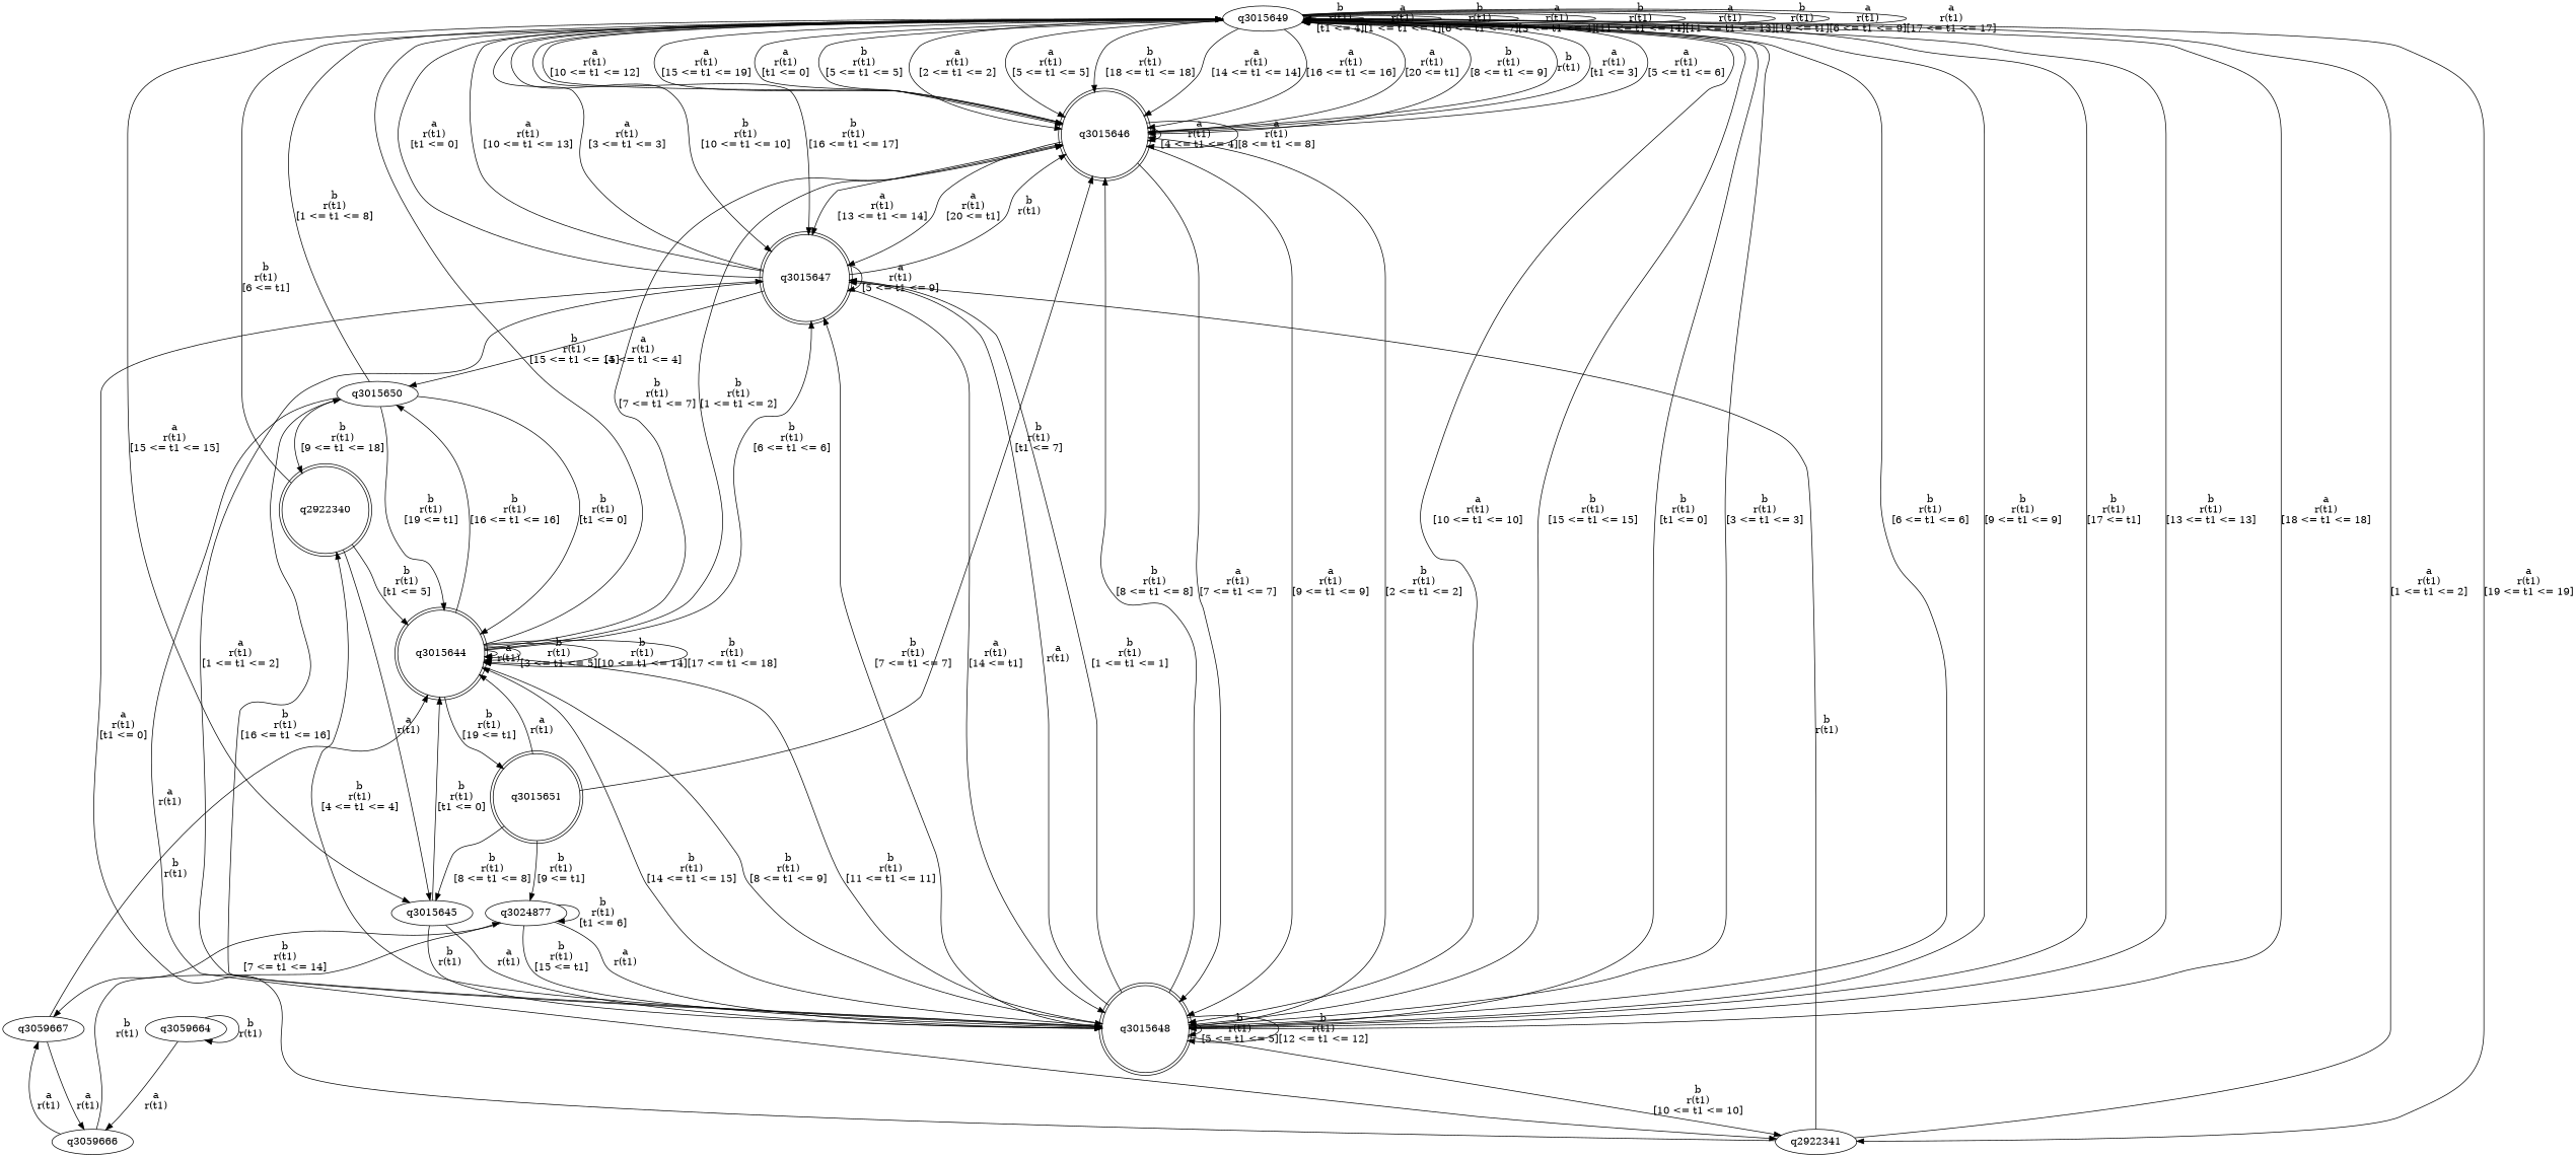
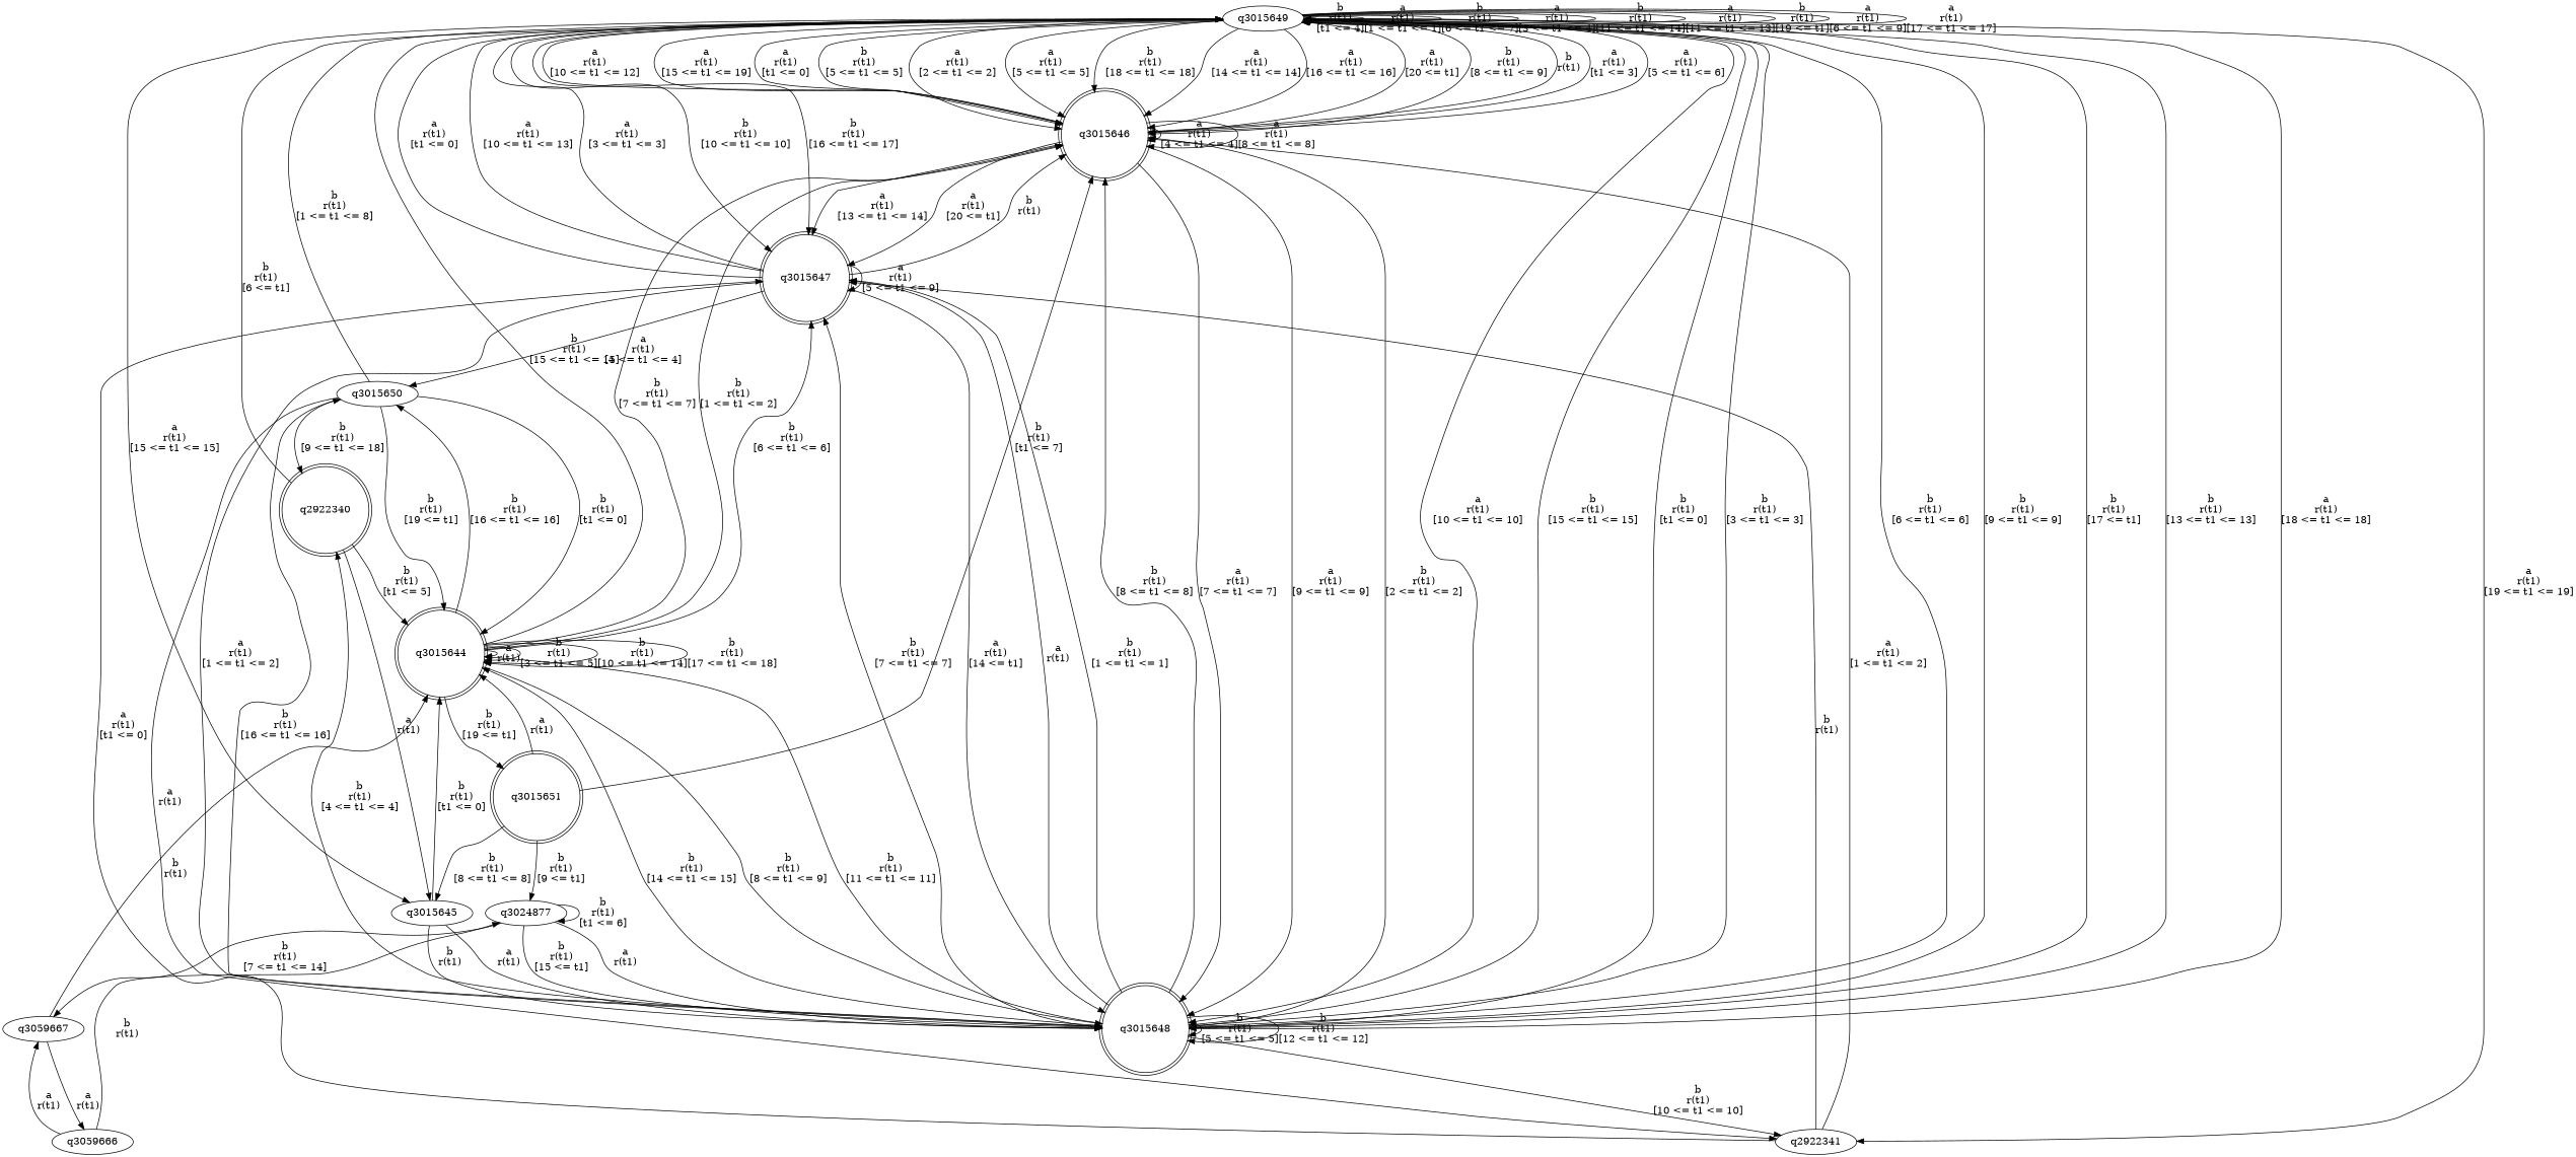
  digraph {
    n1 [label=q3015649]
    n2 [label=q3015646 shape=doublecircle]
    n3 [label=q3015648 shape=doublecircle]
    n4 [label=q3015647 shape=doublecircle]
    n5 [label=q2922341]
    n6 [label=q3015645]
    n7 [label=q3015650]
    n8 [label=q3015644 shape=doublecircle]
    n9 [label=q2922340 shape=doublecircle]
    n10 [label=q3015651 shape=doublecircle]
    n11 [label=q3024877]
    n12 [label=q3059667]
    n13 [label=q3059666]
-   n14 [label=q3059664]
    n1 -> n1 [label="b\nr(t1)\n[t1 <= 4]"]
    n1 -> n1 [label="a\nr(t1)\n[1 <= t1 <= 1]"]
    n1 -> n1 [label="b\nr(t1)\n[6 <= t1 <= 7]"]
    n1 -> n1 [label="a\nr(t1)\n[3 <= t1 <= 4]"]
    n1 -> n1 [label="b\nr(t1)\n[11 <= t1 <= 14]"]
    n1 -> n1 [label="a\nr(t1)\n[11 <= t1 <= 13]"]
    n1 -> n1 [label="b\nr(t1)\n[19 <= t1]"]
    n1 -> n1 [label="a\nr(t1)\n[6 <= t1 <= 9]"]
    n1 -> n1 [label="a\nr(t1)\n[17 <= t1 <= 17]"]
    n1 -> n2 [label="a\nr(t1)\n[t1 <= 0]"]
    n1 -> n2 [label="b\nr(t1)\n[5 <= t1 <= 5]"]
    n1 -> n2 [label="a\nr(t1)\n[2 <= t1 <= 2]"]
    n1 -> n2 [label="a\nr(t1)\n[5 <= t1 <= 5]"]
    n1 -> n2 [label="b\nr(t1)\n[18 <= t1 <= 18]"]
    n1 -> n2 [label="a\nr(t1)\n[14 <= t1 <= 14]"]
    n1 -> n2 [label="a\nr(t1)\n[16 <= t1 <= 16]"]
    n1 -> n2 [label="a\nr(t1)\n[20 <= t1]"]
    n1 -> n2 [label="b\nr(t1)\n[8 <= t1 <= 9]"]
    n1 -> n3 [label="a\nr(t1)\n[10 <= t1 <= 10]"]
    n1 -> n3 [label="b\nr(t1)\n[15 <= t1 <= 15]"]
    n1 -> n3 [label="a\nr(t1)\n[18 <= t1 <= 18]"]
    n1 -> n4 [label="b\nr(t1)\n[10 <= t1 <= 10]"]
    n1 -> n4 [label="b\nr(t1)\n[16 <= t1 <= 17]"]
    n1 -> n5 [label="a\nr(t1)\n[19 <= t1 <= 19]"]
    n1 -> n6 [label="a\nr(t1)\n[15 <= t1 <= 15]"]
    n2 -> n1 [label="b\nr(t1)\n"]
    n2 -> n1 [label="a\nr(t1)\n[t1 <= 3]"]
    n2 -> n1 [label="a\nr(t1)\n[5 <= t1 <= 6]"]
    n2 -> n1 [label="a\nr(t1)\n[10 <= t1 <= 12]"]
    n2 -> n1 [label="a\nr(t1)\n[15 <= t1 <= 19]"]
    n2 -> n2 [label="a\nr(t1)\n[4 <= t1 <= 4]"]
    n2 -> n2 [label="a\nr(t1)\n[8 <= t1 <= 8]"]
    n2 -> n3 [label="a\nr(t1)\n[7 <= t1 <= 7]"]
    n2 -> n3 [label="a\nr(t1)\n[9 <= t1 <= 9]"]
    n2 -> n4 [label="a\nr(t1)\n[13 <= t1 <= 14]"]
    n2 -> n4 [label="a\nr(t1)\n[20 <= t1]"]
    n3 -> n1 [label="b\nr(t1)\n[t1 <= 0]"]
    n3 -> n1 [label="b\nr(t1)\n[3 <= t1 <= 3]"]
    n3 -> n1 [label="b\nr(t1)\n[6 <= t1 <= 6]"]
    n3 -> n1 [label="b\nr(t1)\n[9 <= t1 <= 9]"]
    n3 -> n1 [label="b\nr(t1)\n[17 <= t1]"]
    n3 -> n1 [label="b\nr(t1)\n[13 <= t1 <= 13]"]
    n3 -> n2 [label="b\nr(t1)\n[2 <= t1 <= 2]"]
    n3 -> n2 [label="b\nr(t1)\n[8 <= t1 <= 8]"]
    n3 -> n3 [label="b\nr(t1)\n[5 <= t1 <= 5]"]
    n3 -> n3 [label="b\nr(t1)\n[12 <= t1 <= 12]"]
    n3 -> n4 [label="a\nr(t1)\n"]
    n3 -> n4 [label="b\nr(t1)\n[1 <= t1 <= 1]"]
    n3 -> n4 [label="b\nr(t1)\n[7 <= t1 <= 7]"]
    n3 -> n5 [label="b\nr(t1)\n[10 <= t1 <= 10]"]
    n3 -> n7 [label="b\nr(t1)\n[16 <= t1 <= 16]"]
    n3 -> n8 [label="b\nr(t1)\n[11 <= t1 <= 11]"]
    n3 -> n8 [label="b\nr(t1)\n[14 <= t1 <= 15]"]
    n3 -> n9 [label="b\nr(t1)\n[4 <= t1 <= 4]"]
    n4 -> n1 [label="a\nr(t1)\n[t1 <= 0]"]
    n4 -> n1 [label="a\nr(t1)\n[10 <= t1 <= 13]"]
    n4 -> n1 [label="a\nr(t1)\n[3 <= t1 <= 3]"]
    n4 -> n2 [label="b\nr(t1)\n"]
    n4 -> n3 [label="a\nr(t1)\n[1 <= t1 <= 2]"]
    n4 -> n3 [label="a\nr(t1)\n[14 <= t1]"]
    n4 -> n4 [label="a\nr(t1)\n[5 <= t1 <= 9]"]
    n4 -> n7 [label="a\nr(t1)\n[4 <= t1 <= 4]"]
-   n5 -> n1 [label="a\nr(t1)\n[1 <= t1 <= 2]"]
+   n5 -> n2 [label="a\nr(t1)\n[1 <= t1 <= 2]"]
    n5 -> n4 [label="b\nr(t1)\n"]
    n5 -> n4 [label="a\nr(t1)\n[t1 <= 0]"]
    n6 -> n3 [label="a\nr(t1)\n"]
    n6 -> n3 [label="b\nr(t1)\n"]
    n6 -> n8 [label="b\nr(t1)\n[t1 <= 0]"]
    n7 -> n1 [label="b\nr(t1)\n[1 <= t1 <= 8]"]
    n7 -> n5 [label="a\nr(t1)\n"]
    n7 -> n8 [label="b\nr(t1)\n[t1 <= 0]"]
    n7 -> n8 [label="b\nr(t1)\n[19 <= t1]"]
    n7 -> n9 [label="b\nr(t1)\n[9 <= t1 <= 18]"]
    n8 -> n1 [label="b\nr(t1)\n[15 <= t1 <= 15]"]
    n8 -> n2 [label="b\nr(t1)\n[1 <= t1 <= 2]"]
    n8 -> n2 [label="b\nr(t1)\n[7 <= t1 <= 7]"]
    n8 -> n3 [label="b\nr(t1)\n[8 <= t1 <= 9]"]
    n8 -> n4 [label="b\nr(t1)\n[6 <= t1 <= 6]"]
    n8 -> n7 [label="b\nr(t1)\n[16 <= t1 <= 16]"]
    n8 -> n8 [label="a\nr(t1)\n"]
    n8 -> n8 [label="b\nr(t1)\n[3 <= t1 <= 5]"]
    n8 -> n8 [label="b\nr(t1)\n[10 <= t1 <= 14]"]
    n8 -> n8 [label="b\nr(t1)\n[17 <= t1 <= 18]"]
    n8 -> n10 [label="b\nr(t1)\n[19 <= t1]"]
    n9 -> n1 [label="b\nr(t1)\n[6 <= t1]"]
    n9 -> n6 [label="a\nr(t1)\n"]
    n9 -> n8 [label="b\nr(t1)\n[t1 <= 5]"]
    n10 -> n2 [label="b\nr(t1)\n[t1 <= 7]"]
    n10 -> n6 [label="b\nr(t1)\n[8 <= t1 <= 8]"]
    n10 -> n8 [label="a\nr(t1)\n"]
    n10 -> n11 [label="b\nr(t1)\n[9 <= t1]"]
    n11 -> n3 [label="a\nr(t1)\n"]
    n11 -> n3 [label="b\nr(t1)\n[15 <= t1]"]
    n11 -> n11 [label="b\nr(t1)\n[t1 <= 6]"]
    n11 -> n12 [label="b\nr(t1)\n[7 <= t1 <= 14]"]
    n12 -> n8 [label="b\nr(t1)\n"]
    n12 -> n13 [label="a\nr(t1)\n"]
    n13 -> n11 [label="b\nr(t1)\n"]
    n13 -> n12 [label="a\nr(t1)\n"]
-   n14 -> n13 [label="a\nr(t1)\n"]
-   n14 -> n14 [label="b\nr(t1)\n"]
  }
